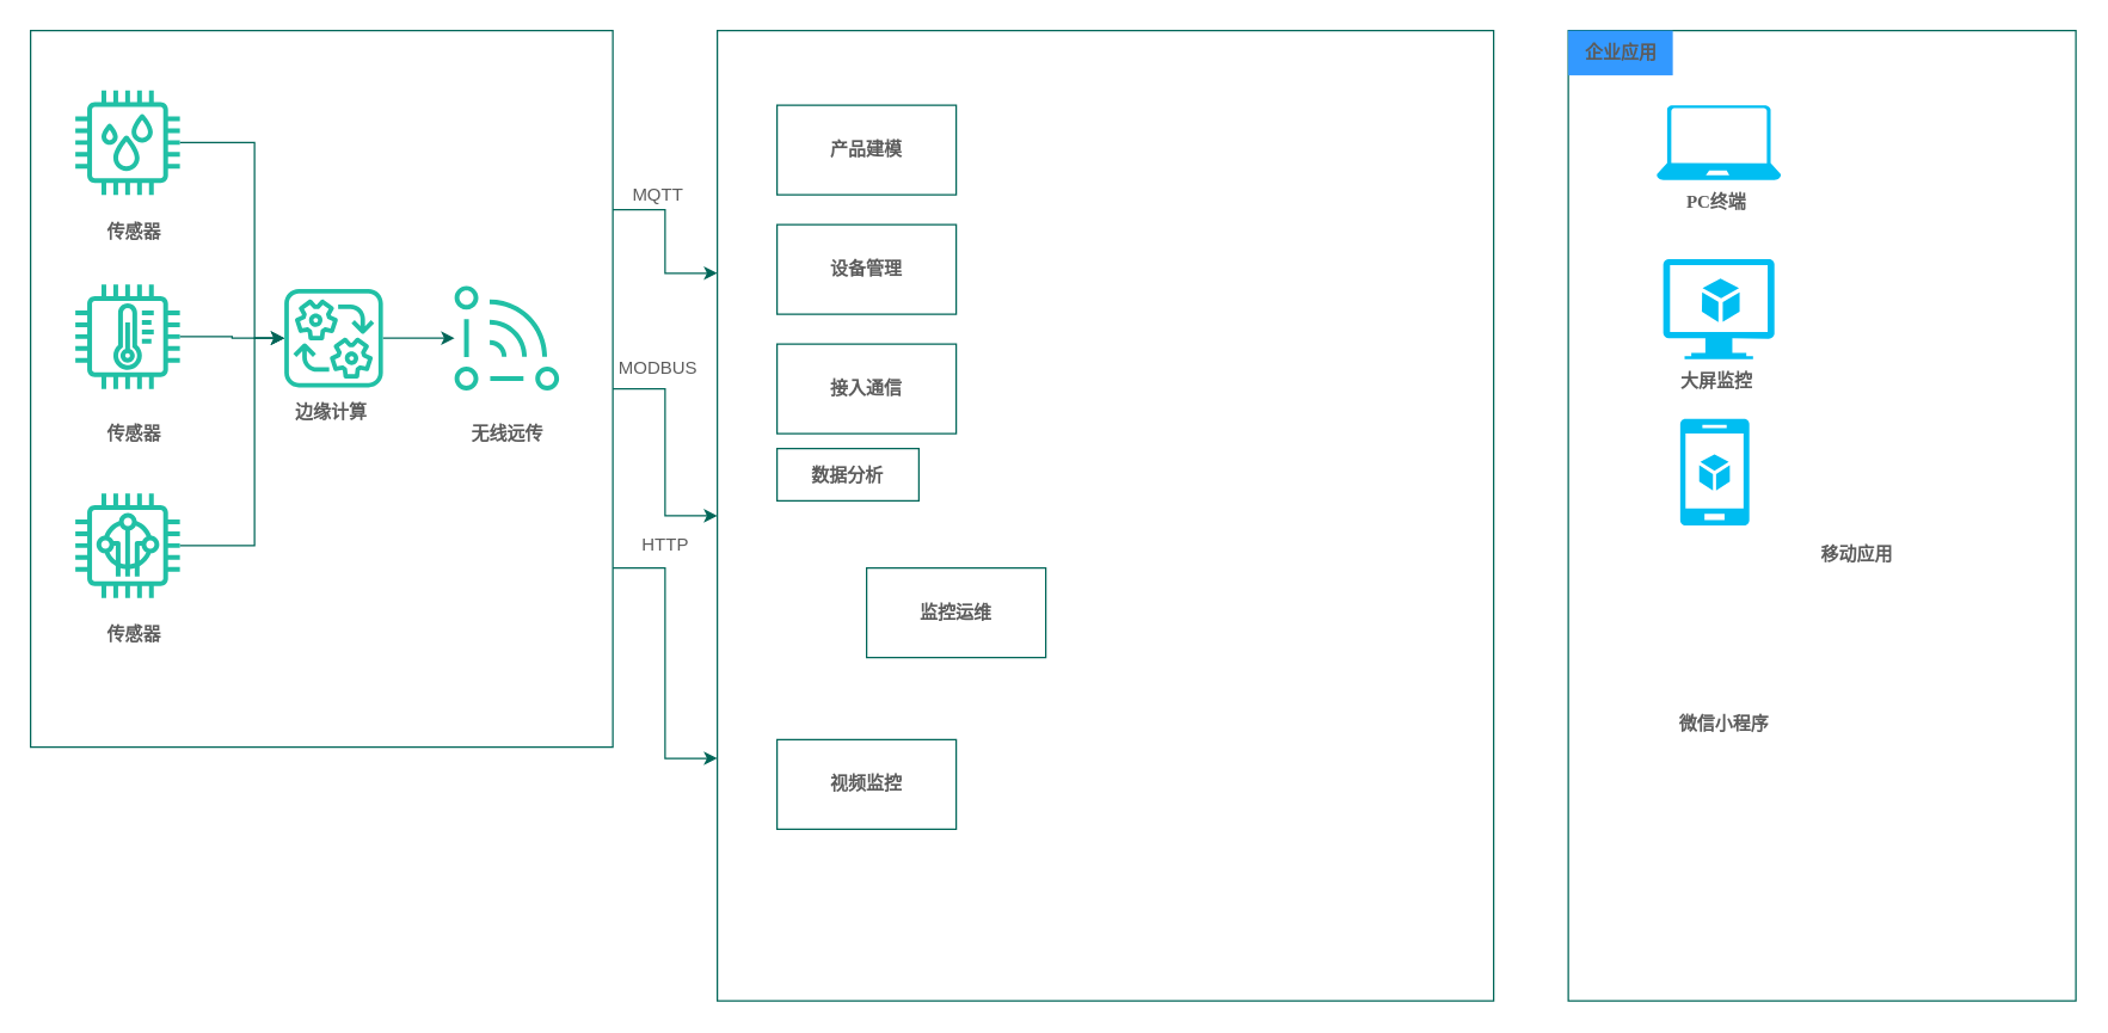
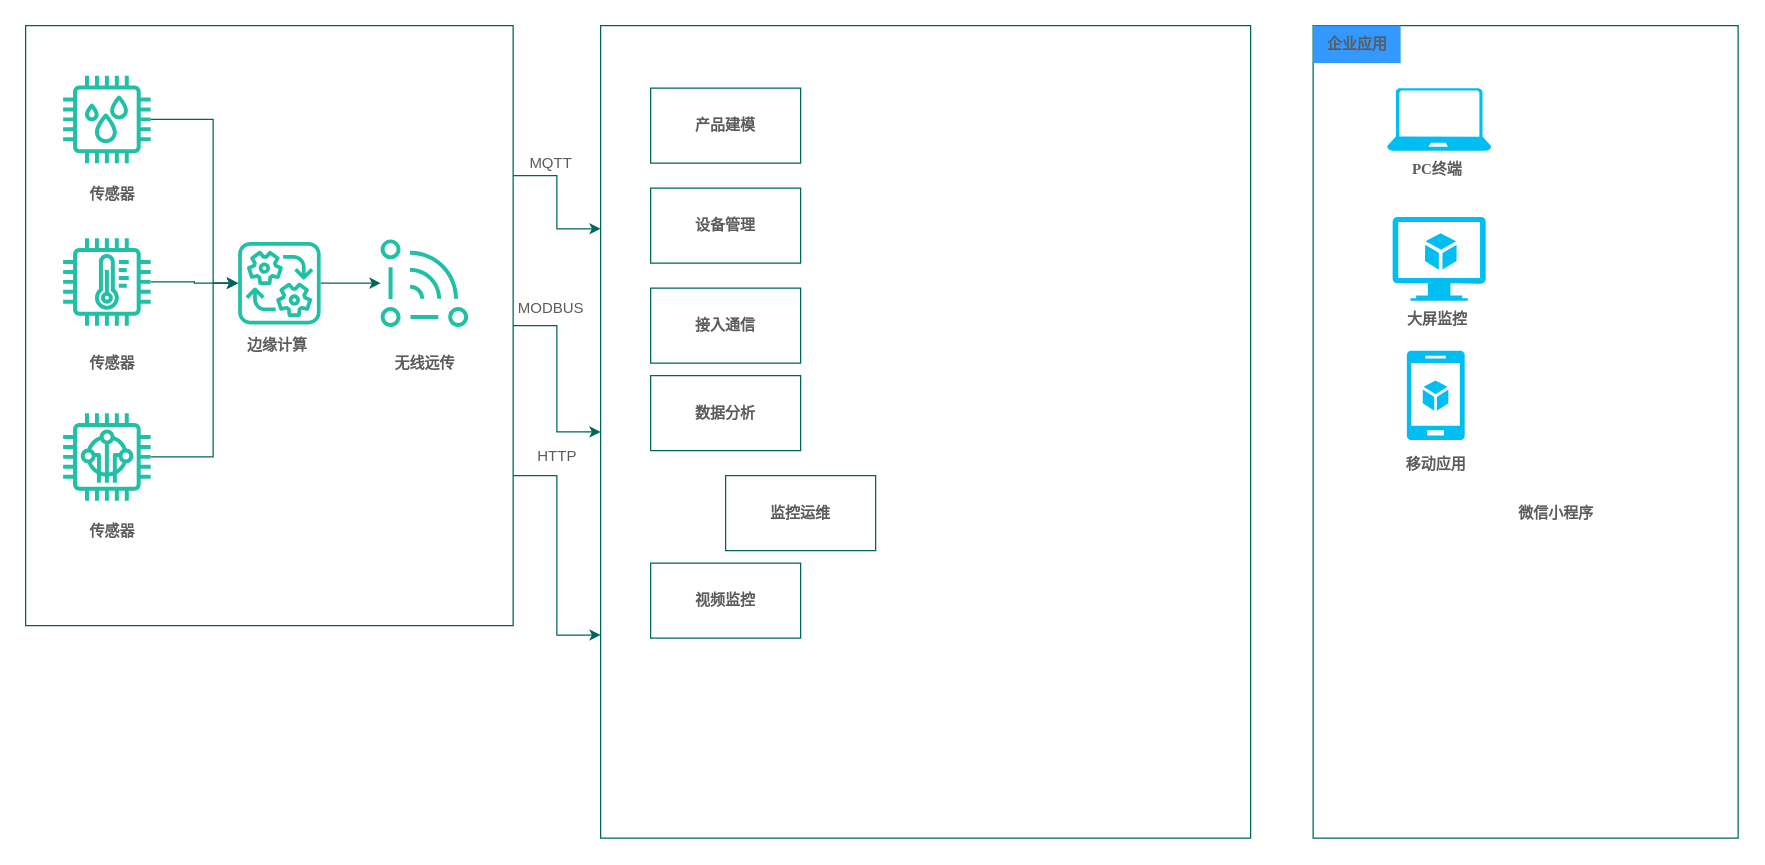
  <mxCell id="0" />
  <mxCell id="1" parent="0" />
  <mxCell id="2" style="edgeStyle=orthogonalEdgeStyle;rounded=0;orthogonalLoop=1;jettySize=auto;html=1;entryX=0;entryY=0.5;entryDx=0;entryDy=0;fontColor=#5C5C5C;strokeColor=#006658;fillColor=#21C0A5;" edge="1" parent="1" source="5" target="20"><mxGeometry relative="1" as="geometry" /></mxCell>
  <mxCell id="3" style="edgeStyle=orthogonalEdgeStyle;rounded=0;orthogonalLoop=1;jettySize=auto;html=1;exitX=1;exitY=0.75;exitDx=0;exitDy=0;entryX=0;entryY=0.75;entryDx=0;entryDy=0;fontColor=#5C5C5C;strokeColor=#006658;fillColor=#21C0A5;" edge="1" parent="1" source="5" target="20"><mxGeometry relative="1" as="geometry" /></mxCell>
  <mxCell id="4" style="edgeStyle=orthogonalEdgeStyle;rounded=0;orthogonalLoop=1;jettySize=auto;html=1;exitX=1;exitY=0.25;exitDx=0;exitDy=0;entryX=0;entryY=0.25;entryDx=0;entryDy=0;fontColor=#5C5C5C;strokeColor=#006658;fillColor=#21C0A5;" edge="1" parent="1" source="5" target="20"><mxGeometry relative="1" as="geometry" /></mxCell>
  <mxCell id="5" value="" style="rounded=0;whiteSpace=wrap;html=1;fontFamily=Helvetica;fontSize=12;fontColor=#5C5C5C;fillColor=none;labelBorderColor=#A9C4EB;strokeColor=#006658;" vertex="1" parent="1"><mxGeometry x="20" y="20" width="390" height="480" as="geometry" /></mxCell>
  <mxCell id="6" style="edgeStyle=orthogonalEdgeStyle;rounded=0;orthogonalLoop=1;jettySize=auto;html=1;fontColor=#5C5C5C;strokeColor=#006658;fillColor=#21C0A5;" edge="1" parent="1" source="7" target="17"><mxGeometry relative="1" as="geometry"><Array as="points"><mxPoint x="170" y="95" /><mxPoint x="170" y="226" /></Array></mxGeometry></mxCell>
  <mxCell id="7" value="" style="sketch=0;outlineConnect=0;fontColor=#5C5C5C;fillColor=#21C0A5;strokeColor=#006658;verticalLabelPosition=bottom;verticalAlign=top;align=center;html=1;fontSize=12;fontStyle=0;aspect=fixed;pointerEvents=1;shape=mxgraph.aws4.iot_thing_humidity_sensor;fillStyle=auto;strokeWidth=0.3;" vertex="1" parent="1"><mxGeometry x="50" y="60" width="70" height="70" as="geometry" /></mxCell>
  <mxCell id="8" style="edgeStyle=orthogonalEdgeStyle;rounded=0;orthogonalLoop=1;jettySize=auto;html=1;fontColor=#5C5C5C;strokeColor=#006658;fillColor=#21C0A5;" edge="1" parent="1" source="9" target="17"><mxGeometry relative="1" as="geometry" /></mxCell>
  <mxCell id="9" value="" style="sketch=0;outlineConnect=0;fontColor=#5C5C5C;fillColor=#21C0A5;strokeColor=#006658;verticalLabelPosition=bottom;verticalAlign=top;align=center;html=1;fontSize=12;fontStyle=0;aspect=fixed;pointerEvents=1;shape=mxgraph.aws4.iot_thing_temperature_sensor;strokeWidth=0.3;" vertex="1" parent="1"><mxGeometry x="50" y="190" width="70" height="70" as="geometry" /></mxCell>
  <mxCell id="10" style="edgeStyle=orthogonalEdgeStyle;rounded=0;orthogonalLoop=1;jettySize=auto;html=1;fontColor=#5C5C5C;strokeColor=#006658;fillColor=#21C0A5;" edge="1" parent="1" source="11" target="17"><mxGeometry relative="1" as="geometry"><mxPoint x="180" y="230" as="targetPoint" /><Array as="points"><mxPoint x="170" y="365" /><mxPoint x="170" y="226" /></Array></mxGeometry></mxCell>
  <mxCell id="11" value="" style="sketch=0;outlineConnect=0;fontColor=#5C5C5C;fillColor=#21C0A5;strokeColor=#006658;verticalLabelPosition=bottom;verticalAlign=top;align=center;html=1;fontSize=12;fontStyle=0;aspect=fixed;pointerEvents=1;shape=mxgraph.aws4.iot_thing_freertos_device;fillStyle=auto;strokeWidth=0.3;" vertex="1" parent="1"><mxGeometry x="50" y="330" width="70" height="70" as="geometry" /></mxCell>
  <mxCell id="12" value="" style="sketch=0;outlineConnect=0;fontColor=#5C5C5C;fillColor=#21C0A5;strokeColor=none;dashed=0;verticalLabelPosition=bottom;verticalAlign=top;align=center;html=1;fontSize=12;fontStyle=0;aspect=fixed;pointerEvents=1;shape=mxgraph.aws4.iot_sailboat;fontFamily=Helvetica;" vertex="1" parent="1"><mxGeometry x="304" y="191" width="70" height="70" as="geometry" /></mxCell>
  <mxCell id="13" value="传感器" style="text;html=1;resizable=0;autosize=1;align=center;verticalAlign=middle;points=[];fillColor=none;strokeColor=none;rounded=0;fontFamily=Verdana;fontSize=12;fontColor=#5C5C5C;fontStyle=1" vertex="1" parent="1"><mxGeometry x="59" y="140" width="60" height="30" as="geometry" /></mxCell>
  <mxCell id="14" value="传感器" style="text;html=1;resizable=0;autosize=1;align=center;verticalAlign=middle;points=[];fillColor=none;strokeColor=none;rounded=0;fontFamily=Verdana;fontSize=12;fontColor=#5C5C5C;fontStyle=1" vertex="1" parent="1"><mxGeometry x="59" y="275" width="60" height="30" as="geometry" /></mxCell>
  <mxCell id="15" value="传感器" style="text;html=1;resizable=0;autosize=1;align=center;verticalAlign=middle;points=[];fillColor=none;strokeColor=none;rounded=0;fontFamily=Verdana;fontSize=12;fontColor=#5C5C5C;fontStyle=1" vertex="1" parent="1"><mxGeometry x="59" y="410" width="60" height="30" as="geometry" /></mxCell>
  <mxCell id="16" style="edgeStyle=orthogonalEdgeStyle;rounded=0;orthogonalLoop=1;jettySize=auto;html=1;fontColor=#5C5C5C;strokeColor=#006658;fillColor=#21C0A5;" edge="1" parent="1" source="17" target="12"><mxGeometry relative="1" as="geometry" /></mxCell>
  <mxCell id="17" value="" style="sketch=0;outlineConnect=0;fontColor=#5C5C5C;fillColor=#21C0A5;strokeColor=none;dashed=0;verticalLabelPosition=bottom;verticalAlign=top;align=center;html=1;fontSize=12;fontStyle=0;aspect=fixed;pointerEvents=1;shape=mxgraph.aws4.iot_greengrass_interprocess_communication;" vertex="1" parent="1"><mxGeometry x="190" y="193" width="66" height="66" as="geometry" /></mxCell>
  <mxCell id="18" value="边缘计算" style="text;html=1;resizable=0;autosize=1;align=center;verticalAlign=middle;points=[];fillColor=none;strokeColor=none;rounded=0;fontFamily=Verdana;fontSize=12;fontColor=#5C5C5C;fontStyle=1" vertex="1" parent="1"><mxGeometry x="186" y="261" width="70" height="30" as="geometry" /></mxCell>
  <mxCell id="19" value="无线远传" style="text;html=1;resizable=0;autosize=1;align=center;verticalAlign=middle;points=[];fillColor=none;strokeColor=none;rounded=0;fontFamily=Verdana;fontSize=12;fontColor=#5C5C5C;fontStyle=1" vertex="1" parent="1"><mxGeometry x="304" y="275" width="70" height="30" as="geometry" /></mxCell>
  <mxCell id="20" value="" style="rounded=0;whiteSpace=wrap;html=1;fontFamily=Helvetica;fontSize=12;fontColor=#5C5C5C;fillColor=none;labelBorderColor=#A9C4EB;strokeColor=#006658;" vertex="1" parent="1"><mxGeometry x="480" y="20" width="520" height="650" as="geometry" /></mxCell>
  <mxCell id="21" value="MQTT" style="text;html=1;align=center;verticalAlign=middle;resizable=0;points=[];autosize=1;strokeColor=none;fillColor=none;fontColor=#5C5C5C;" vertex="1" parent="1"><mxGeometry x="410" y="115" width="60" height="30" as="geometry" /></mxCell>
  <mxCell id="22" value="MODBUS" style="text;html=1;align=center;verticalAlign=middle;resizable=0;points=[];autosize=1;strokeColor=none;fillColor=none;fontColor=#5C5C5C;" vertex="1" parent="1"><mxGeometry x="400" y="231" width="80" height="30" as="geometry" /></mxCell>
  <mxCell id="23" value="HTTP" style="text;html=1;align=center;verticalAlign=middle;resizable=0;points=[];autosize=1;strokeColor=none;fillColor=none;fontColor=#5C5C5C;" vertex="1" parent="1"><mxGeometry x="420" y="350" width="50" height="30" as="geometry" /></mxCell>
  <mxCell id="24" value="&lt;b&gt;产品建模&lt;/b&gt;" style="rounded=0;whiteSpace=wrap;html=1;fontColor=#5C5C5C;strokeColor=#006658;fillColor=none;" vertex="1" parent="1"><mxGeometry x="520" y="70" width="120" height="60" as="geometry" /></mxCell>
- <mxCell id="25" value="&lt;b&gt;视频监控&lt;/b&gt;" style="rounded=0;whiteSpace=wrap;html=1;fontColor=#5C5C5C;strokeColor=#006658;fillColor=none;" vertex="1" parent="1"><mxGeometry x="520" y="495" width="120" height="60" as="geometry" /></mxCell>
+ <mxCell id="25" value="&lt;b&gt;视频监控&lt;/b&gt;" style="rounded=0;whiteSpace=wrap;html=1;fontColor=#5C5C5C;strokeColor=#006658;fillColor=none;" vertex="1" parent="1"><mxGeometry x="520" y="450" width="120" height="60" as="geometry" /></mxCell>
  <mxCell id="26" value="&lt;b&gt;监控运维&lt;/b&gt;" style="rounded=0;whiteSpace=wrap;html=1;fontColor=#5C5C5C;strokeColor=#006658;fillColor=none;" vertex="1" parent="1"><mxGeometry x="580" y="380" width="120" height="60" as="geometry" /></mxCell>
  <mxCell id="27" value="&lt;b&gt;接入通信&lt;/b&gt;" style="rounded=0;whiteSpace=wrap;html=1;fontColor=#5C5C5C;strokeColor=#006658;fillColor=none;" vertex="1" parent="1"><mxGeometry x="520" y="230" width="120" height="60" as="geometry" /></mxCell>
  <mxCell id="28" value="" style="rounded=0;whiteSpace=wrap;html=1;fontFamily=Helvetica;fontSize=12;fontColor=#5C5C5C;fillColor=none;labelBorderColor=#A9C4EB;strokeColor=#006658;" vertex="1" parent="1"><mxGeometry x="1050" y="20" width="340" height="650" as="geometry" /></mxCell>
  <mxCell id="29" value="&lt;b&gt;设备管理&lt;/b&gt;" style="rounded=0;whiteSpace=wrap;html=1;fontColor=#5C5C5C;strokeColor=#006658;fillColor=none;" vertex="1" parent="1"><mxGeometry x="520" y="150" width="120" height="60" as="geometry" /></mxCell>
  <mxCell id="30" value="企业应用" style="text;html=1;resizable=0;autosize=1;align=center;verticalAlign=middle;points=[];fillColor=#3399FF;strokeColor=none;rounded=0;fontFamily=Verdana;fontSize=12;fontColor=#5C5C5C;fontStyle=1" vertex="1" parent="1"><mxGeometry x="1050" y="20" width="70" height="30" as="geometry" /></mxCell>
- <mxCell id="31" value="&lt;b&gt;数据分析&lt;/b&gt;" style="rounded=0;whiteSpace=wrap;html=1;fontColor=#5C5C5C;strokeColor=#006658;fillColor=none;" vertex="1" parent="1"><mxGeometry x="520" y="300" width="95" height="35" as="geometry" /></mxCell>
+ <mxCell id="31" value="&lt;b&gt;数据分析&lt;/b&gt;" style="rounded=0;whiteSpace=wrap;html=1;fontColor=#5C5C5C;strokeColor=#006658;fillColor=none;" vertex="1" parent="1"><mxGeometry x="520" y="300" width="120" height="60" as="geometry" /></mxCell>
  <mxCell id="32" value="" style="shape=image;html=1;verticalAlign=top;verticalLabelPosition=bottom;labelBackgroundColor=#ffffff;imageAspect=0;aspect=fixed;image=https://cdn1.iconfinder.com/data/icons/rounded-social-media/512/wechat-128.png;fontColor=#5C5C5C;strokeColor=#006658;fillColor=#21C0A5;" vertex="1" parent="1"><mxGeometry x="1125.12" y="412" width="58" height="58" as="geometry" /></mxCell>
- <mxCell id="33" value="微信小程序" style="text;html=1;resizable=0;autosize=1;align=center;verticalAlign=middle;points=[];fillColor=none;strokeColor=none;rounded=0;fontFamily=Verdana;fontSize=12;fontColor=#5C5C5C;fontStyle=1" vertex="1" parent="1"><mxGeometry x="1113.61" y="470" width="80" height="30" as="geometry" /></mxCell>
- <mxCell id="34" value="移动应用" style="text;html=1;resizable=0;autosize=1;align=center;verticalAlign=middle;points=[];fillColor=none;strokeColor=none;rounded=0;fontFamily=Verdana;fontSize=12;fontColor=#5C5C5C;fontStyle=1" vertex="1" parent="1"><mxGeometry x="1208.12" y="356" width="70" height="30" as="geometry" /></mxCell>
+ <mxCell id="33" value="微信小程序" style="text;html=1;resizable=0;autosize=1;align=center;verticalAlign=middle;points=[];fillColor=none;strokeColor=none;rounded=0;fontFamily=Verdana;fontSize=12;fontColor=#5C5C5C;fontStyle=1" vertex="1" parent="1"><mxGeometry x="1203.61" y="395" width="80" height="30" as="geometry" /></mxCell>
+ <mxCell id="34" value="移动应用" style="text;html=1;resizable=0;autosize=1;align=center;verticalAlign=middle;points=[];fillColor=none;strokeColor=none;rounded=0;fontFamily=Verdana;fontSize=12;fontColor=#5C5C5C;fontStyle=1" vertex="1" parent="1"><mxGeometry x="1113.12" y="356" width="70" height="30" as="geometry" /></mxCell>
  <mxCell id="35" value="" style="verticalLabelPosition=bottom;html=1;verticalAlign=top;align=center;strokeColor=none;fillColor=#00BEF2;shape=mxgraph.azure.virtual_machine_feature;pointerEvents=1;fontColor=#5C5C5C;" vertex="1" parent="1"><mxGeometry x="1113.61" y="173" width="74.44" height="67" as="geometry" /></mxCell>
  <mxCell id="36" value="" style="verticalLabelPosition=bottom;html=1;verticalAlign=top;align=center;strokeColor=none;fillColor=#00BEF2;shape=mxgraph.azure.mobile_services;pointerEvents=1;fontColor=#5C5C5C;" vertex="1" parent="1"><mxGeometry x="1124.89" y="280" width="46.46" height="71.48" as="geometry" /></mxCell>
  <mxCell id="37" value="" style="verticalLabelPosition=bottom;html=1;verticalAlign=top;align=center;strokeColor=none;fillColor=#00BEF2;shape=mxgraph.azure.laptop;pointerEvents=1;fontColor=#5C5C5C;" vertex="1" parent="1"><mxGeometry x="1109.17" y="70" width="83.33" height="50" as="geometry" /></mxCell>
  <mxCell id="38" value="PC终端" style="text;html=1;resizable=0;autosize=1;align=center;verticalAlign=middle;points=[];fillColor=none;strokeColor=none;rounded=0;fontFamily=Verdana;fontSize=12;fontColor=#5C5C5C;fontStyle=1" vertex="1" parent="1"><mxGeometry x="1119.17" y="120" width="60" height="30" as="geometry" /></mxCell>
  <mxCell id="39" value="大屏监控" style="text;html=1;resizable=0;autosize=1;align=center;verticalAlign=middle;points=[];fillColor=none;strokeColor=none;rounded=0;fontFamily=Verdana;fontSize=12;fontColor=#5C5C5C;fontStyle=1" vertex="1" parent="1"><mxGeometry x="1113.61" y="240" width="70" height="30" as="geometry" /></mxCell>
